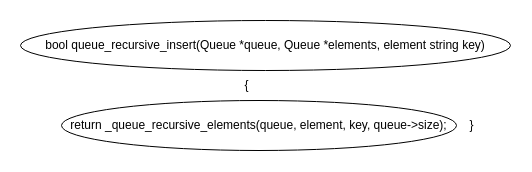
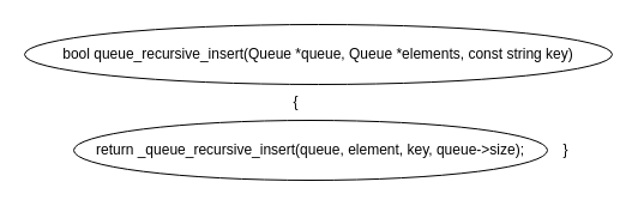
  <mxCell id="0" />
  <mxCell id="1" parent="0" />
- <mxCell id="2" value="bool queue_recursive_insert(Queue *queue, Queue *elements, element string key)" style="ellipse;whiteSpace=wrap;html=1;" parent="1" vertex="1"><mxGeometry x="20" y="20" width="490" height="50" as="geometry" /></mxCell>
- <mxCell id="3" value="return _queue_recursive_elements(queue, element, key, queue-&amp;gt;size);" style="ellipse;whiteSpace=wrap;html=1;" parent="1" vertex="1"><mxGeometry x="61" y="100" width="395" height="50" as="geometry" /></mxCell>
+ <mxCell id="2" value="bool queue_recursive_insert(Queue *queue, Queue *elements, const string key)" style="ellipse;whiteSpace=wrap;html=1;" parent="1" vertex="1"><mxGeometry x="20" y="20" width="490" height="50" as="geometry" /></mxCell>
+ <mxCell id="3" value="return _queue_recursive_insert(queue, element, key, queue-&amp;gt;size);" style="ellipse;whiteSpace=wrap;html=1;" parent="1" vertex="1"><mxGeometry x="61" y="100" width="395" height="50" as="geometry" /></mxCell>
  <mxCell id="4" value="{" style="text;html=1;align=center;verticalAlign=middle;resizable=0;points=[];autosize=1;strokeColor=none;fillColor=none;" parent="1" vertex="1"><mxGeometry x="231" y="70" width="30" height="30" as="geometry" /></mxCell>
  <mxCell id="5" value="}" style="text;html=1;align=center;verticalAlign=middle;resizable=0;points=[];autosize=1;strokeColor=none;fillColor=none;" parent="1" vertex="1"><mxGeometry x="456" y="110" width="30" height="30" as="geometry" /></mxCell>
